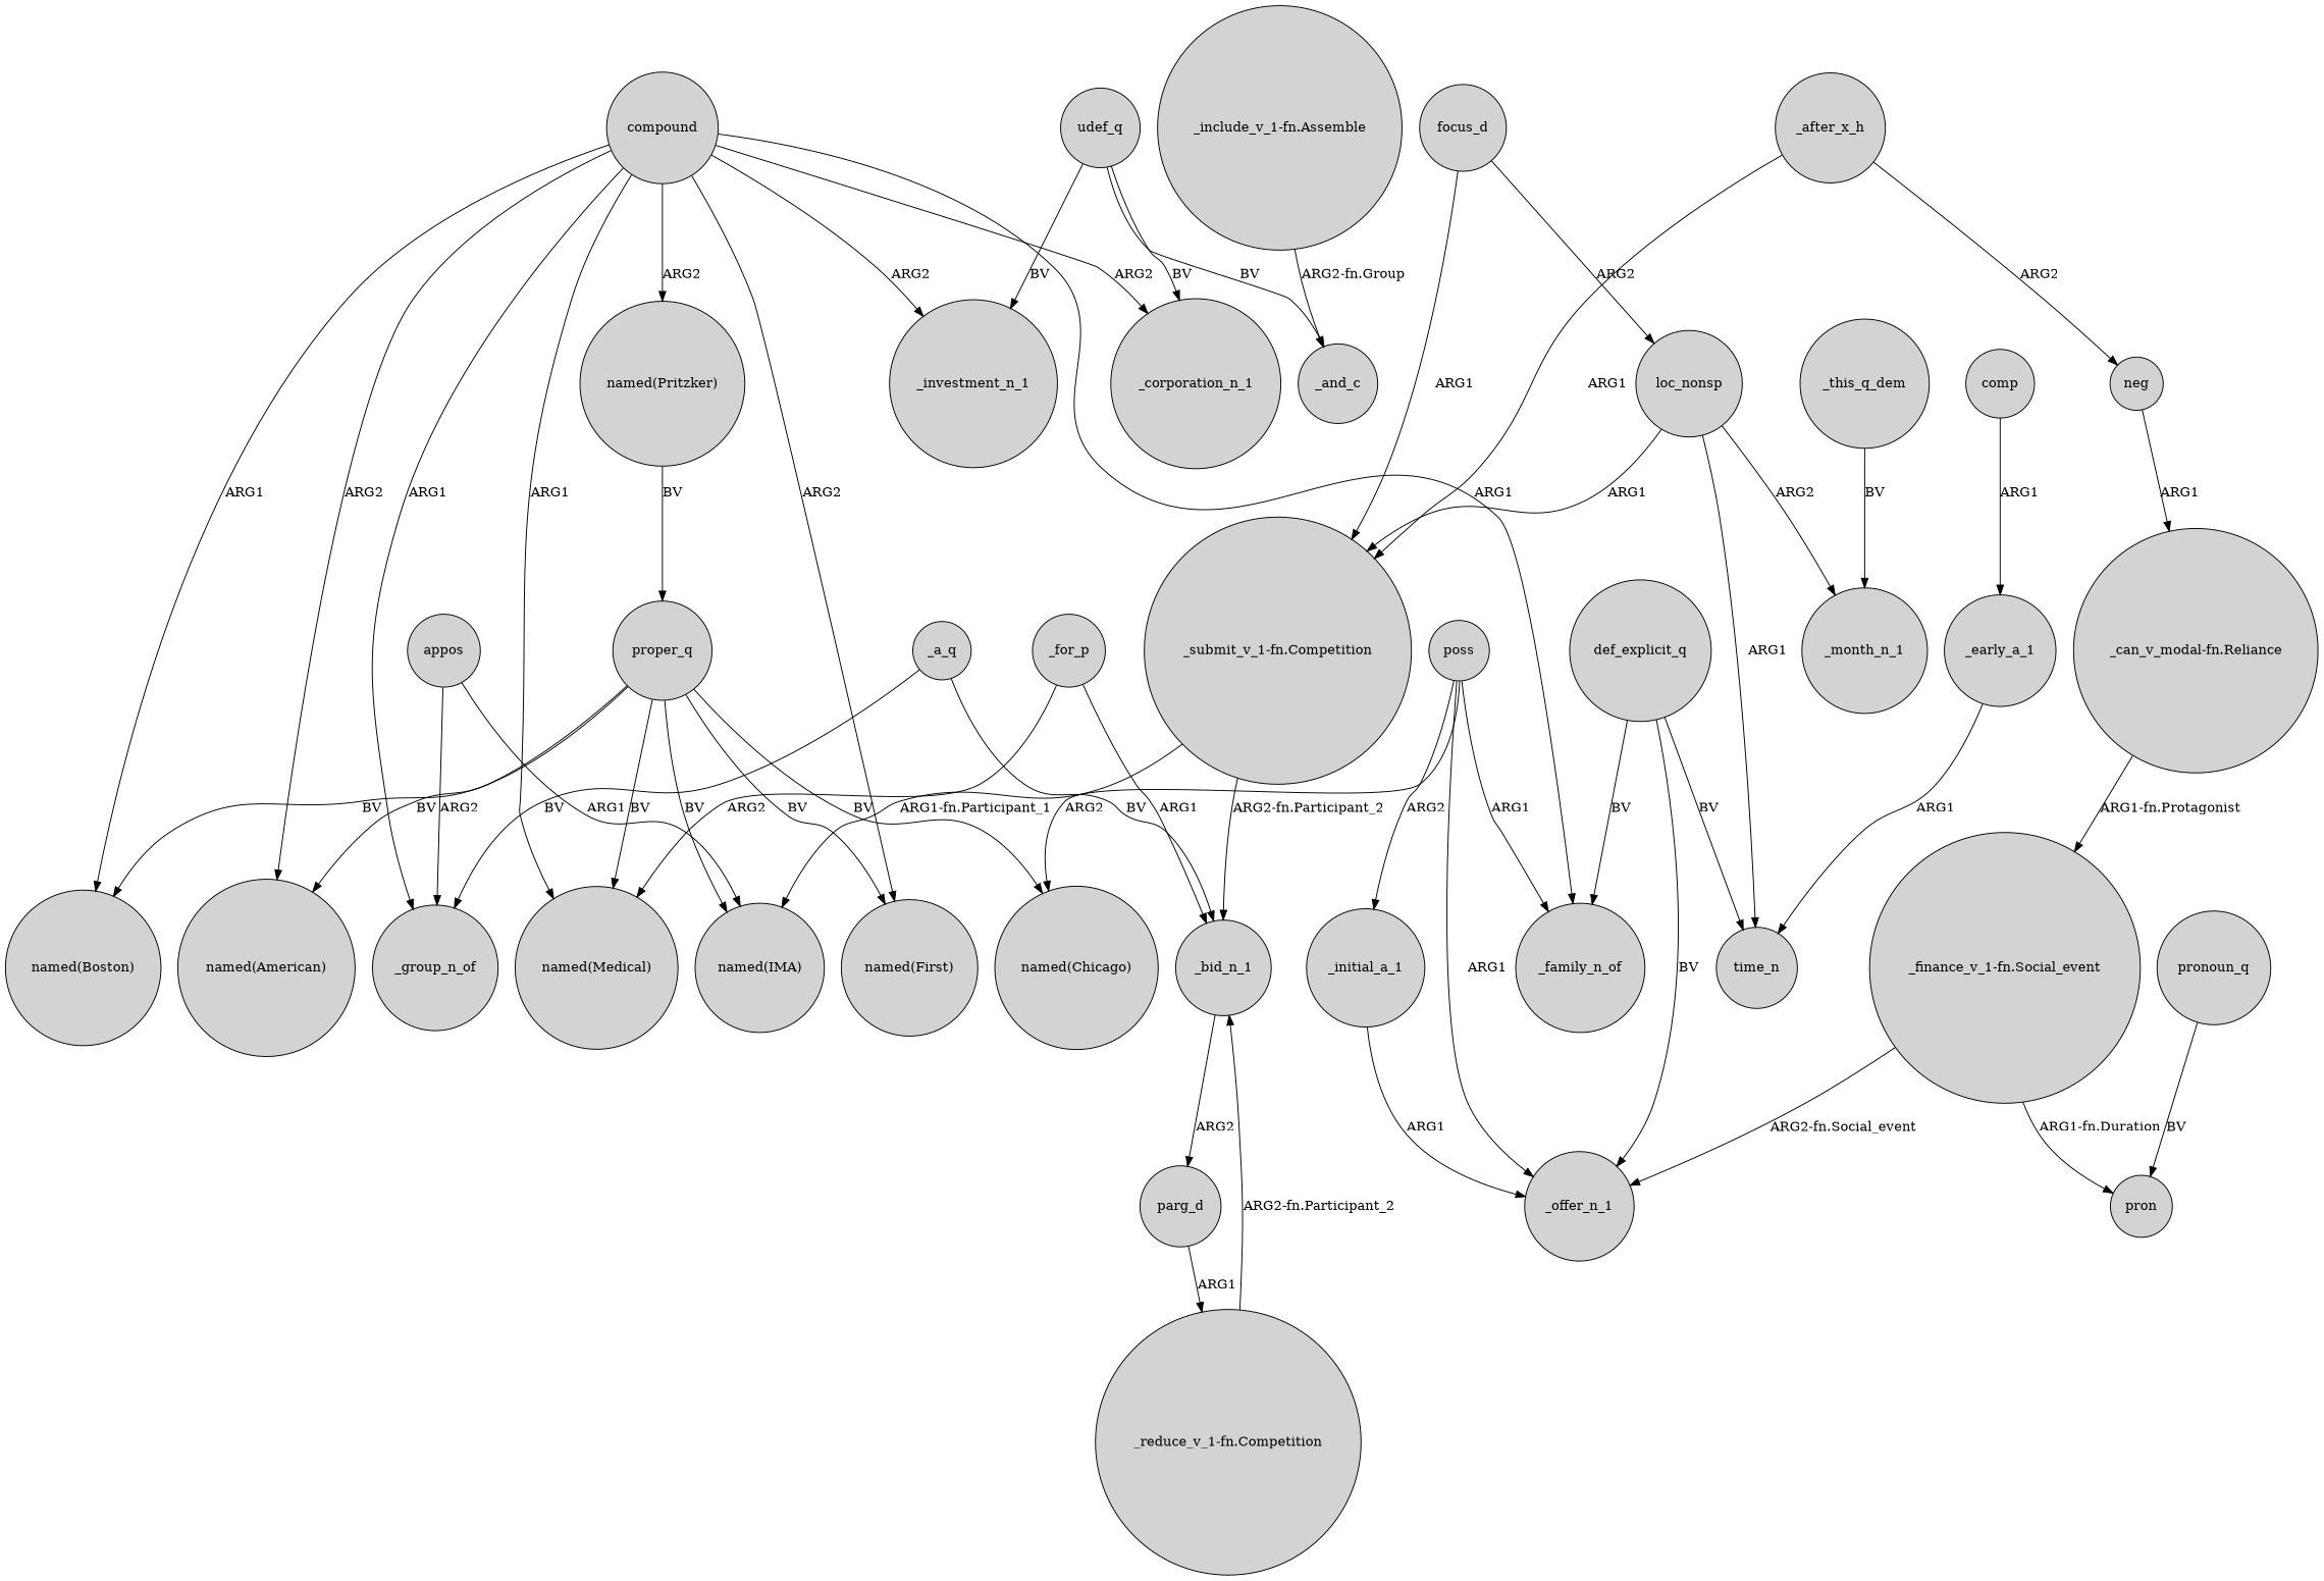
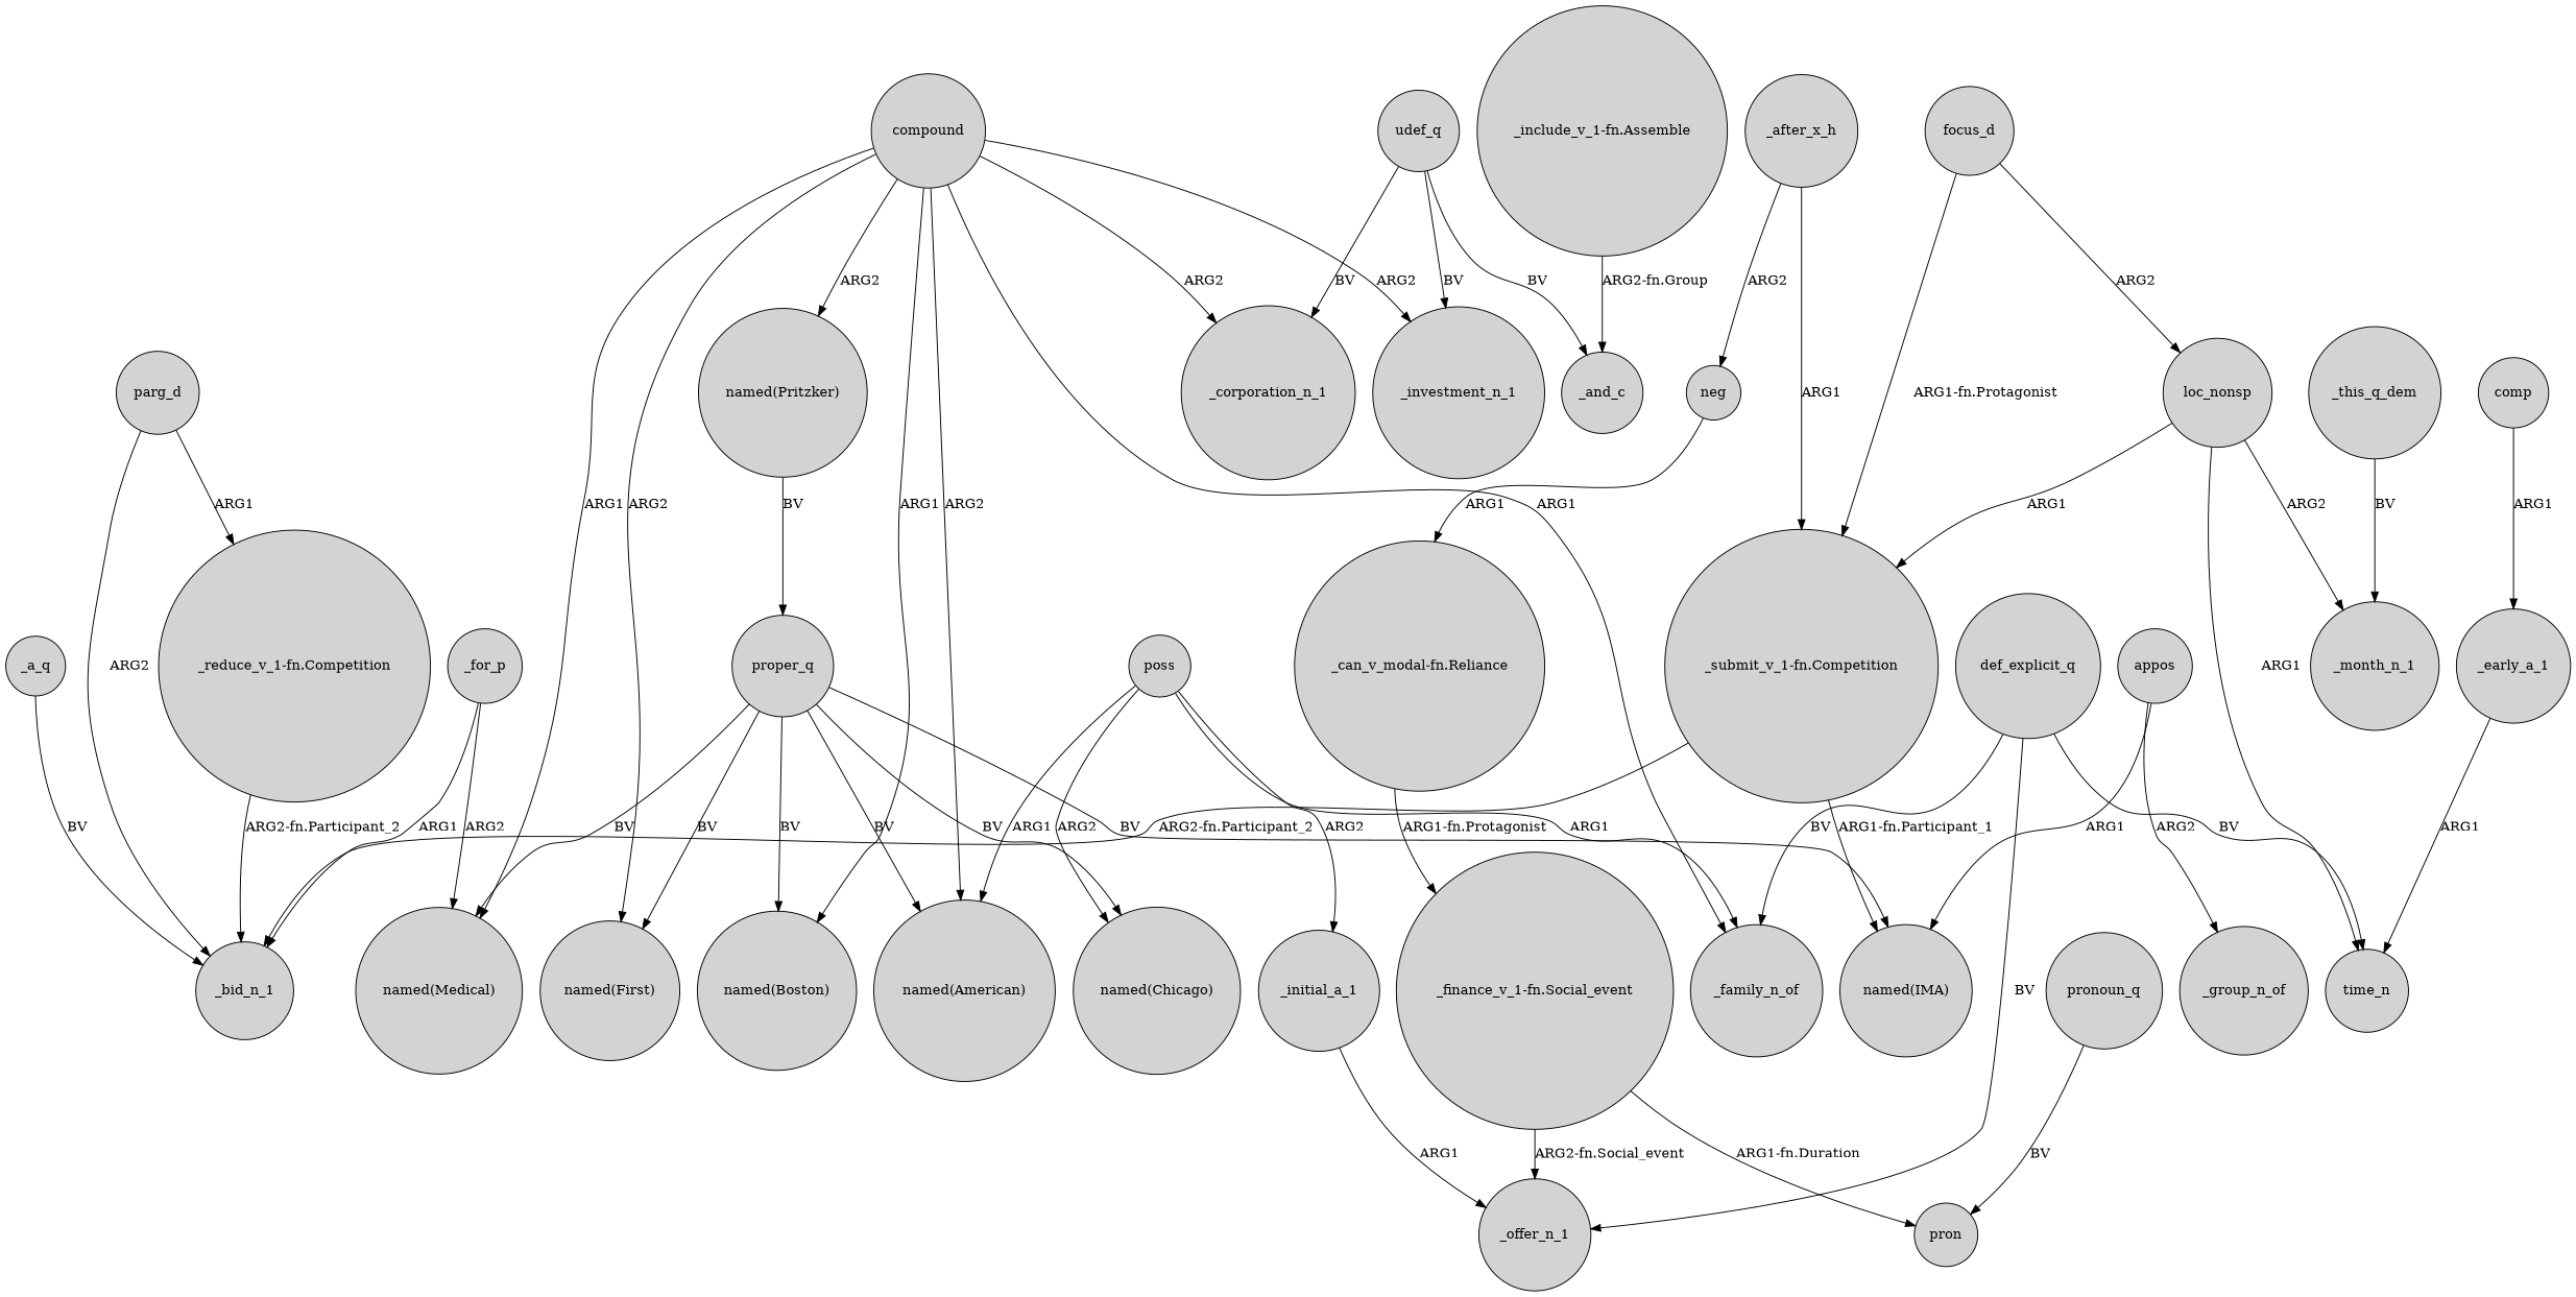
  digraph {
    node [shape=circle style=filled]
    _early_a_1
    time_n
    _a_q
    _bid_n_1
    _group_n_of
    "_reduce_v_1-fn.Competition"
    proper_q
    "named(First)"
    "named(Boston)"
    "named(Medical)"
    "named(IMA)"
    "named(Chicago)"
    "named(American)"
    "named(Pritzker)"
    focus_d
    "_submit_v_1-fn.Competition"
    loc_nonsp
    _month_n_1
    compound
    _family_n_of
    _investment_n_1
    _corporation_n_1
    "_finance_v_1-fn.Social_event"
    _offer_n_1
    pron
    _after_x_h
    neg
    "_can_v_modal-fn.Reliance"
    comp
    appos
    udef_q
    _and_c
    "_include_v_1-fn.Assemble"
    pronoun_q
    poss
    _initial_a_1
    def_explicit_q
    parg_d
    _this_q_dem
    _for_p
    _early_a_1 -> time_n [label=ARG1]
    _a_q -> _bid_n_1 [label=BV]
-   _a_q -> _group_n_of [label=BV]
    "_reduce_v_1-fn.Competition" -> _bid_n_1 [label="ARG2-fn.Participant_2"]
    proper_q -> "named(First)" [label=BV]
    proper_q -> "named(Boston)" [label=BV]
    proper_q -> "named(Medical)" [label=BV]
    proper_q -> "named(IMA)" [label=BV]
    proper_q -> "named(Chicago)" [label=BV]
    proper_q -> "named(American)" [label=BV]
    "named(Pritzker)" -> proper_q [label=BV]
-   focus_d -> "_submit_v_1-fn.Competition" [label=ARG1]
+   focus_d -> "_submit_v_1-fn.Competition" [label="ARG1-fn.Protagonist"]
    focus_d -> loc_nonsp [label=ARG2]
    "_submit_v_1-fn.Competition" -> _bid_n_1 [label="ARG2-fn.Participant_2"]
    "_submit_v_1-fn.Competition" -> "named(IMA)" [label="ARG1-fn.Participant_1"]
    loc_nonsp -> time_n [label=ARG1]
    loc_nonsp -> "_submit_v_1-fn.Competition" [label=ARG1]
    loc_nonsp -> _month_n_1 [label=ARG2]
-   compound -> _group_n_of [label=ARG1]
    compound -> "named(First)" [label=ARG2]
    compound -> "named(Boston)" [label=ARG1]
    compound -> "named(Medical)" [label=ARG1]
    compound -> "named(American)" [label=ARG2]
    compound -> "named(Pritzker)" [label=ARG2]
    compound -> _family_n_of [label=ARG1]
    compound -> _investment_n_1 [label=ARG2]
    compound -> _corporation_n_1 [label=ARG2]
    "_finance_v_1-fn.Social_event" -> _offer_n_1 [label="ARG2-fn.Social_event"]
    "_finance_v_1-fn.Social_event" -> pron [label="ARG1-fn.Duration"]
    _after_x_h -> "_submit_v_1-fn.Competition" [label=ARG1]
    _after_x_h -> neg [label=ARG2]
    neg -> "_can_v_modal-fn.Reliance" [label=ARG1]
    "_can_v_modal-fn.Reliance" -> "_finance_v_1-fn.Social_event" [label="ARG1-fn.Protagonist"]
    comp -> _early_a_1 [label=ARG1]
    appos -> _group_n_of [label=ARG2]
    appos -> "named(IMA)" [label=ARG1]
    udef_q -> _investment_n_1 [label=BV]
    udef_q -> _corporation_n_1 [label=BV]
    udef_q -> _and_c [label=BV]
    "_include_v_1-fn.Assemble" -> _and_c [label="ARG2-fn.Group"]
    pronoun_q -> pron [label=BV]
    poss -> "named(Chicago)" [label=ARG2]
    poss -> _family_n_of [label=ARG1]
-   poss -> _offer_n_1 [label=ARG1]
+   poss -> "named(American)" [label=ARG1]
    poss -> _initial_a_1 [label=ARG2]
    _initial_a_1 -> _offer_n_1 [label=ARG1]
    def_explicit_q -> time_n [label=BV]
    def_explicit_q -> _family_n_of [label=BV]
    def_explicit_q -> _offer_n_1 [label=BV]
-   _bid_n_1 -> parg_d [label=ARG2]
+   parg_d -> _bid_n_1 [label=ARG2]
    parg_d -> "_reduce_v_1-fn.Competition" [label=ARG1]
    _this_q_dem -> _month_n_1 [label=BV]
    _for_p -> _bid_n_1 [label=ARG1]
    _for_p -> "named(Medical)" [label=ARG2]
  }
